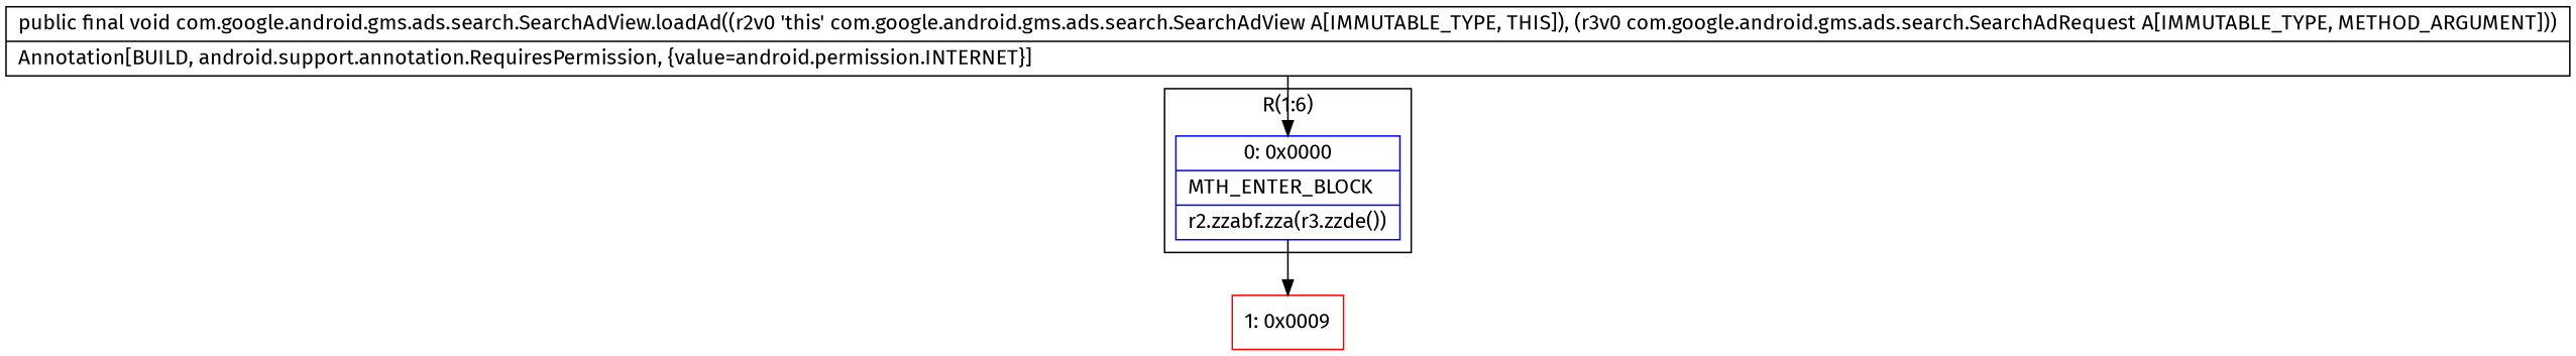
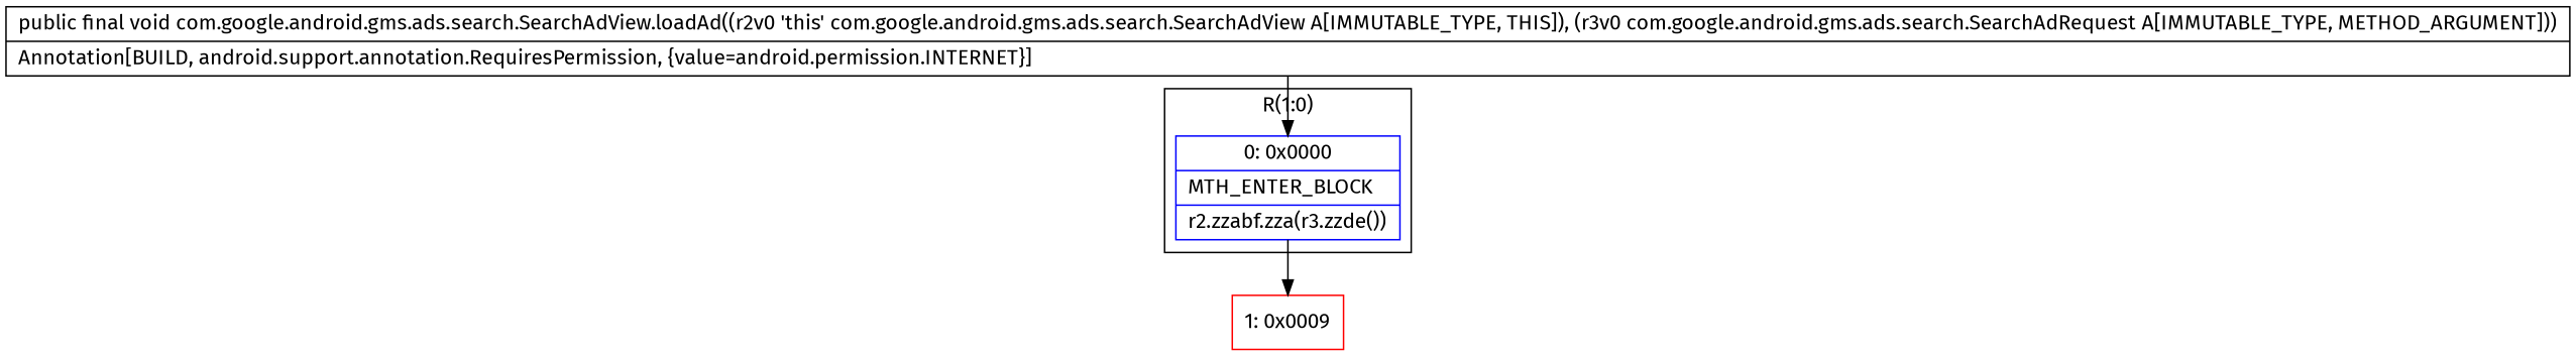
  digraph {
    fontname="Fira Sans"
    node [shape=record fontname="Fira Sans"]
    edge [fontname="Fira Sans"]
    n1 [color=blue label="{0\:\ 0x0000|MTH_ENTER_BLOCK\l|r2.zzabf.zza(r3.zzde())\l}"]
    n2 [color=red label="{1\:\ 0x0009}"]
    n3 [label="{public final void com.google.android.gms.ads.search.SearchAdView.loadAd((r2v0 'this' com.google.android.gms.ads.search.SearchAdView A[IMMUTABLE_TYPE, THIS]), (r3v0 com.google.android.gms.ads.search.SearchAdRequest A[IMMUTABLE_TYPE, METHOD_ARGUMENT]))  | Annotation[BUILD, android.support.annotation.RequiresPermission, \{value=android.permission.INTERNET\}]\l}"]
    subgraph cluster_1 {
-     label="R(1:6)"
+     label="R(1:0)"
      n1
    }
    n1 -> n2
    n3 -> n1
  }
